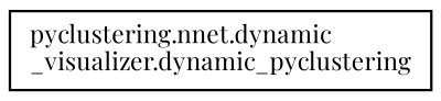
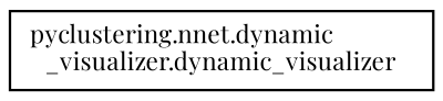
  digraph {
    rankdir=LR
    fontname="Playfair Display"
-   n1 [color=black fillcolor=white fontname="Playfair Display" fontsize=10 height=0.2 label="pyclustering.nnet.dynamic\l_visualizer.dynamic_pyclustering" shape=record style=filled width=0.4]
+   n1 [color=black fillcolor=white fontname="Playfair Display" fontsize=10 height=0.2 label="pyclustering.nnet.dynamic\l_visualizer.dynamic_visualizer" shape=record style=filled width=0.4]
  }
